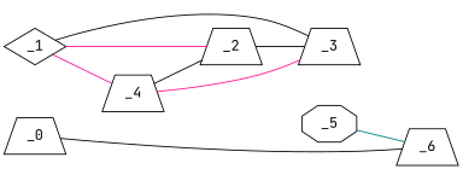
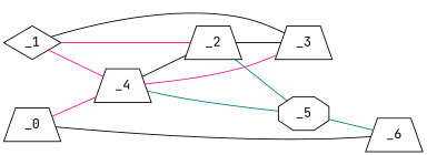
  graph {
    fontname="JetBrains Mono"
    rankdir=LR
    node [fontname="JetBrains Mono" shape=trapezium x=62]
    edge [color=deeppink fontname="JetBrains Mono" valence=1]
    _0 [x=50 y=9]
    _4 [y=10]
    _6 [x=68 y=71]
    _1 [shape=diamond x=56 y=3]
    _2 [x=59 y=2]
    _3 [y=7]
    _5 [shape=octagon x=66 y=11]
+   _0 -- _4 [valence=2]
    _0 -- _6 [color=black]
    _4 -- _2 [color=black]
+   _4 -- _5 [color=teal valence=2]
    _1 -- _4 [valence=2]
    _1 -- _2
    _1 -- _3 [color=black]
    _2 -- _3 [color=black valence=2]
+   _2 -- _5 [color=teal]
    _3 -- _4 [valence=2]
    _5 -- _6 [color=teal]
  }
